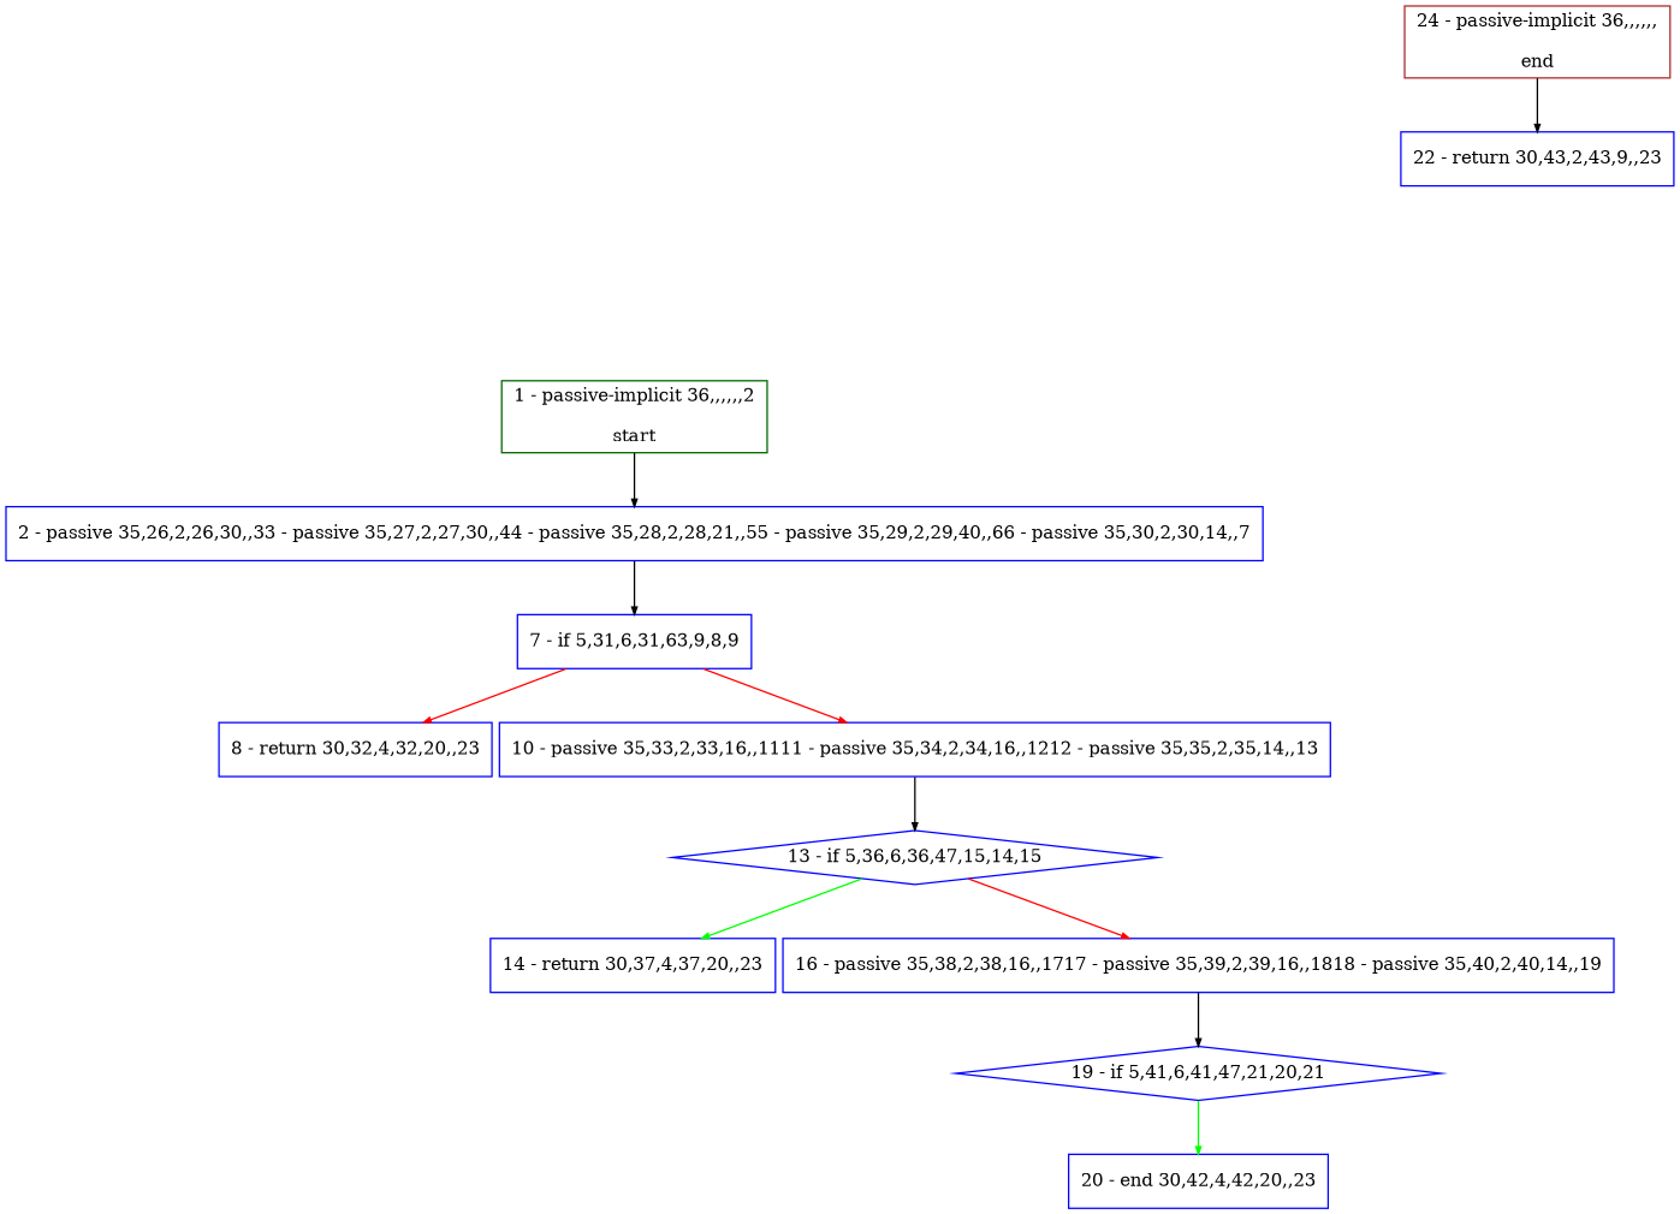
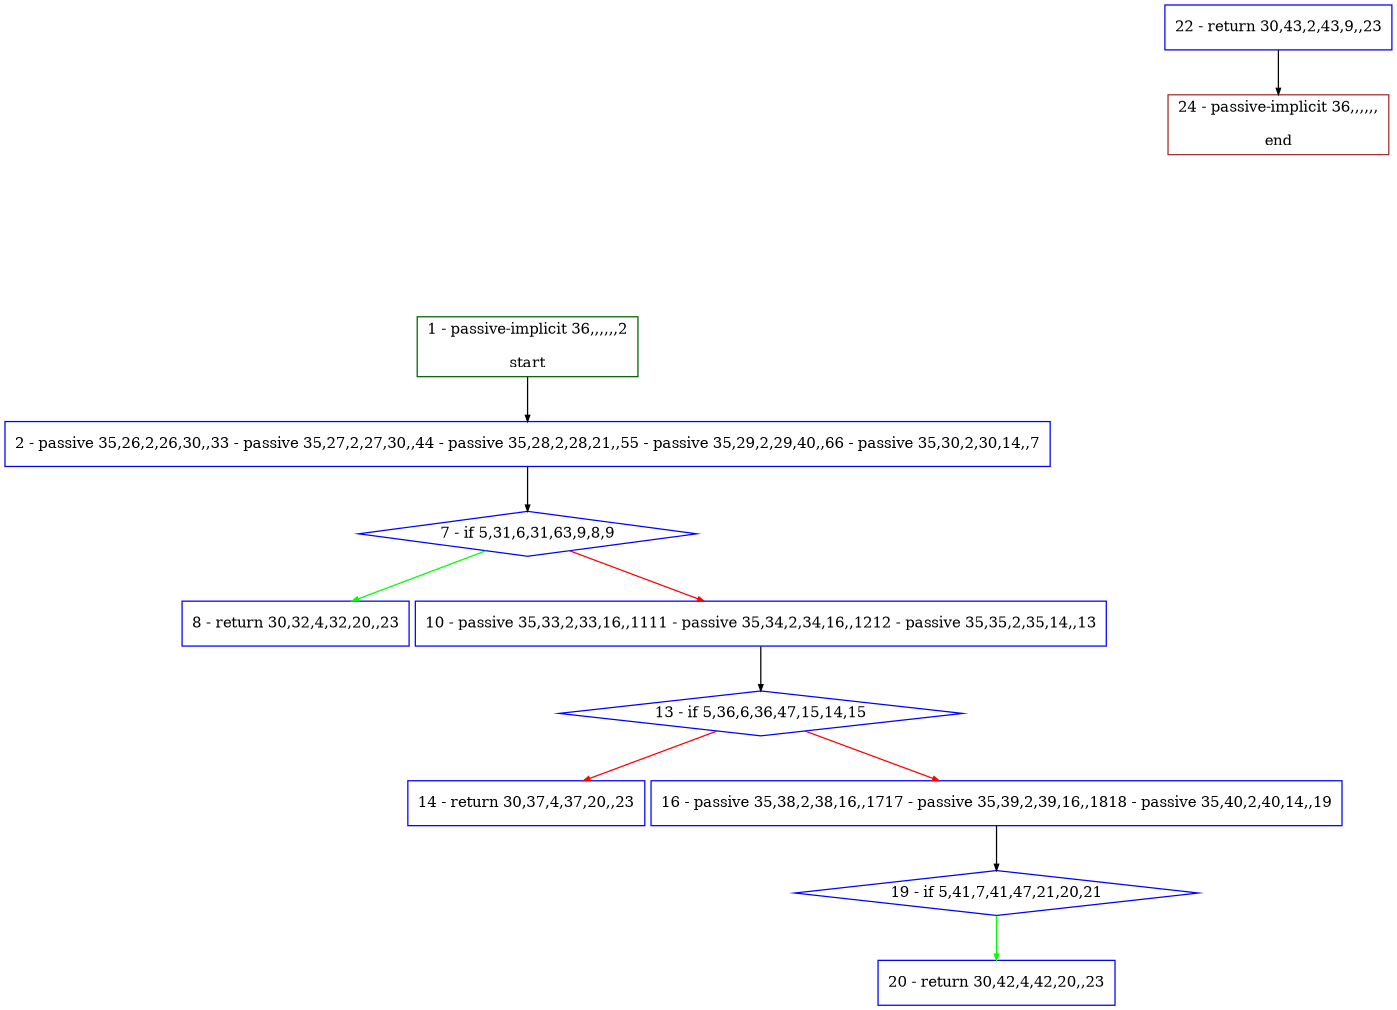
  digraph {
    bgcolor=white
    compound=true
    fillcolor="#FFFFCC"
    fontname="DejaVu Serif"
    fontsize=12
    pack=true
    packmode=clust
    style="rounded,filled"
    node [color="#0000ff" compound=true fillcolor="#ffffff" fixedsize=false fontname="DejaVu Serif" fontsize=12 node_initialized=no shape=box style=filled]
    edge [arrowhead=normal arrowsize=0.5 arrowtail=none color="#000000" compound=true dir=forward fontcolor=black fontname="DejaVu Serif" fontsize=12]
    n1 [label="2 - passive 35,26,2,26,30,,33 - passive 35,27,2,27,30,,44 - passive 35,28,2,28,21,,55 - passive 35,29,2,29,40,,66 - passive 35,30,2,30,14,,7"]
-   n2 [label="7 - if 5,31,6,31,63,9,8,9"]
+   n2 [label="7 - if 5,31,6,31,63,9,8,9" shape=diamond]
    n3 [label="8 - return 30,32,4,32,20,,23"]
    n4 [label="10 - passive 35,33,2,33,16,,1111 - passive 35,34,2,34,16,,1212 - passive 35,35,2,35,14,,13"]
    n5 [color="#006400" label="1 - passive-implicit 36,,,,,,2\n\nstart"]
    n6 [label="13 - if 5,36,6,36,47,15,14,15" shape=diamond]
    n7 [color="#a52a2a" label="24 - passive-implicit 36,,,,,,\n\nend"]
    n8 [label="14 - return 30,37,4,37,20,,23"]
    n9 [label="16 - passive 35,38,2,38,16,,1717 - passive 35,39,2,39,16,,1818 - passive 35,40,2,40,14,,19"]
-   n10 [label="19 - if 5,41,6,41,47,21,20,21" shape=diamond]
-   n11 [label="20 - end 30,42,4,42,20,,23"]
+   n10 [label="19 - if 5,41,7,41,47,21,20,21" shape=diamond]
+   n11 [label="20 - return 30,42,4,42,20,,23"]
    n12 [label="22 - return 30,43,2,43,9,,23"]
    n1 -> n2
-   n2 -> n3 [color="#ff0000" label=yes]
+   n2 -> n3 [color="#00ff00" label=yes]
    n2 -> n4 [color="#ff0000" label=no]
    n4 -> n6
    n5 -> n1
-   n6 -> n8 [color="#00ff00" label=yes]
+   n6 -> n8 [color="#ff0000" label=yes]
    n6 -> n9 [color="#ff0000" label=no]
    n9 -> n10
    n10 -> n11 [color="#00ff00" label=yes]
-   n7 -> n12
+   n12 -> n7
  }
